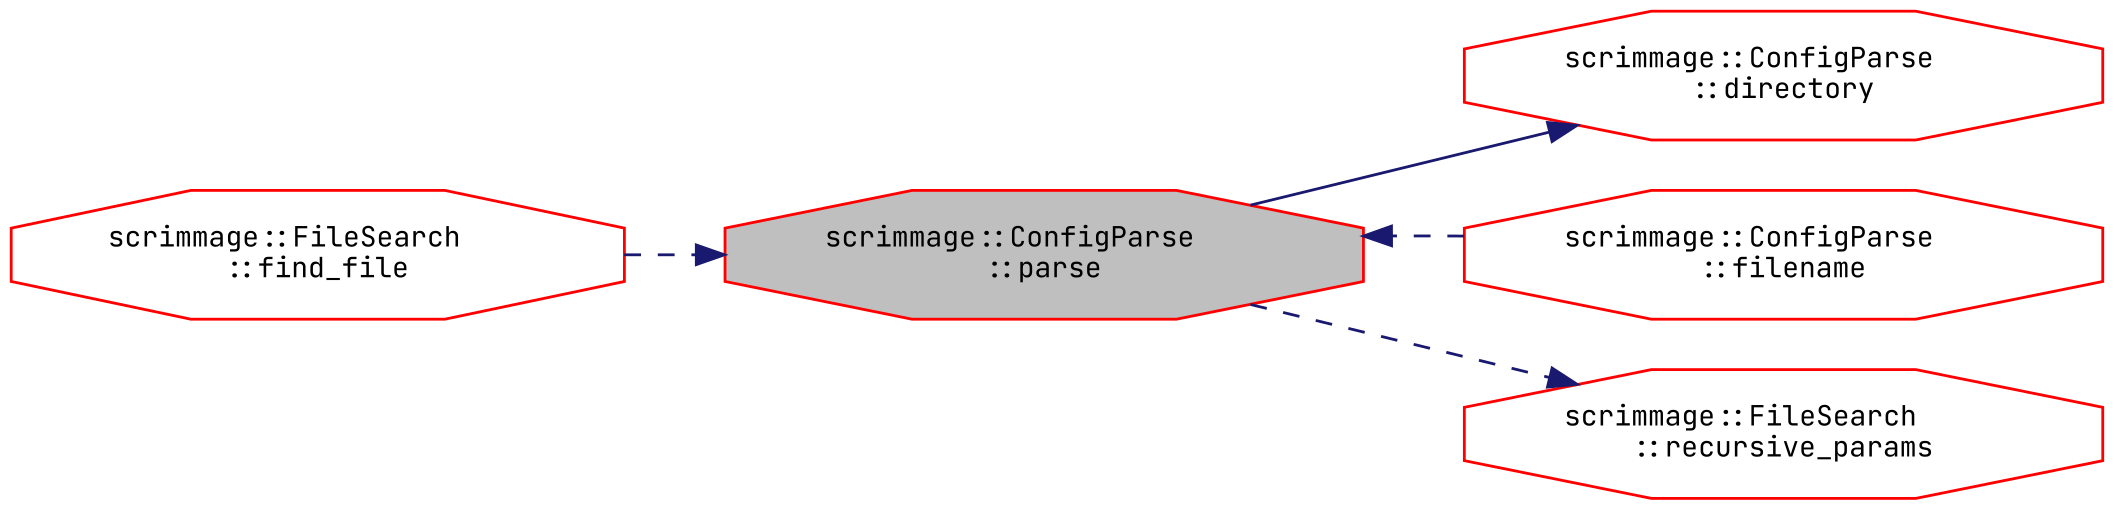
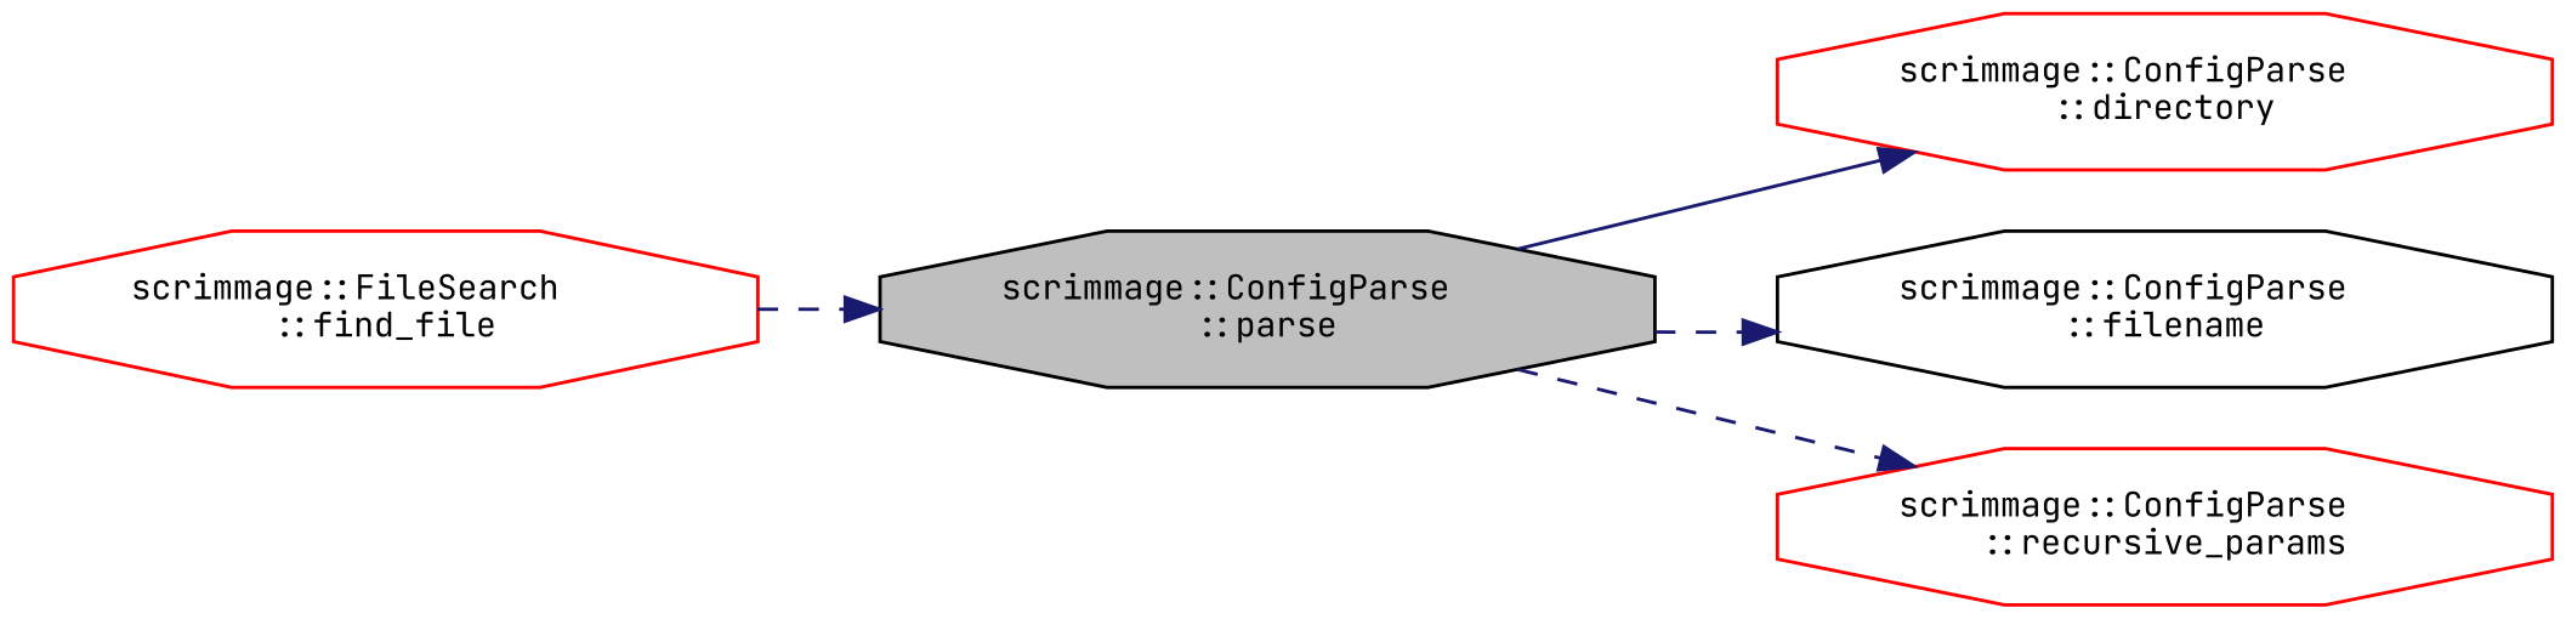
  digraph {
    fontname="JetBrains Mono"
    rankdir=LR
    node [color=red fillcolor=white fontname="JetBrains Mono" fontsize=10 shape=octagon style=filled]
    edge [color=midnightblue fontname="JetBrains Mono" fontsize=10 labelfontname=Helvetica labelfontsize=10 style=dashed]
-   n1 [fillcolor=grey75 fontcolor=black height=0.2 label="scrimmage::ConfigParse\l::parse" width=0.4]
+   n1 [color=black fillcolor=grey75 fontcolor=black height=0.2 label="scrimmage::ConfigParse\l::parse" width=0.4]
    n2 [height=0.2 label="scrimmage::ConfigParse\l::directory" width=0.4]
-   n3 [height=0.2 label="scrimmage::ConfigParse\l::filename" width=0.4]
-   n4 [height=0.2 label="scrimmage::FileSearch\l::recursive_params" width=0.4]
+   n3 [color=black height=0.2 label="scrimmage::ConfigParse\l::filename" width=0.4]
+   n4 [height=0.2 label="scrimmage::ConfigParse\l::recursive_params" width=0.4]
    n5 [height=0.2 label="scrimmage::FileSearch\l::find_file" width=0.4]
    n1 -> n2 [style=solid]
-   n3 -> n1
+   n1 -> n3
    n1 -> n4
    n5 -> n1
  }
